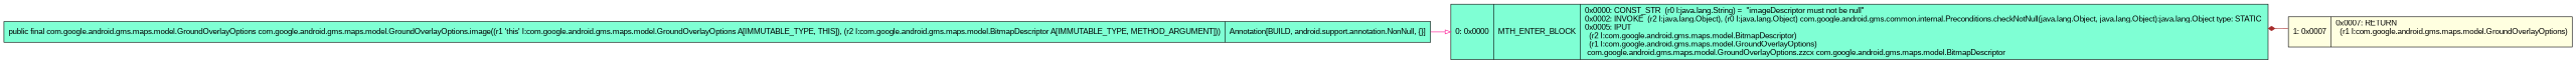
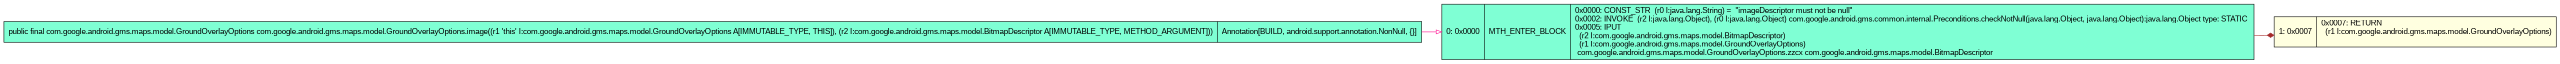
  digraph {
    rankdir=LR
    fontname="Liberation Sans"
    node [shape=record style=filled fillcolor=aquamarine fontname="Liberation Sans"]
    edge [fontname="Liberation Sans"]
    n1 [label="{0\:\ 0x0000|MTH_ENTER_BLOCK\l|0x0000: CONST_STR  (r0 I:java.lang.String) =  \"imageDescriptor must not be null\" \l0x0002: INVOKE  (r2 I:java.lang.Object), (r0 I:java.lang.Object) com.google.android.gms.common.internal.Preconditions.checkNotNull(java.lang.Object, java.lang.Object):java.lang.Object type: STATIC \l0x0005: IPUT  \l  (r2 I:com.google.android.gms.maps.model.BitmapDescriptor)\l  (r1 I:com.google.android.gms.maps.model.GroundOverlayOptions)\l com.google.android.gms.maps.model.GroundOverlayOptions.zzcx com.google.android.gms.maps.model.BitmapDescriptor \l}"]
    n2 [label="{1\:\ 0x0007|0x0007: RETURN  \l  (r1 I:com.google.android.gms.maps.model.GroundOverlayOptions)\l \l}" fillcolor=lightyellow]
    n3 [label="{public final com.google.android.gms.maps.model.GroundOverlayOptions com.google.android.gms.maps.model.GroundOverlayOptions.image((r1 'this' I:com.google.android.gms.maps.model.GroundOverlayOptions A[IMMUTABLE_TYPE, THIS]), (r2 I:com.google.android.gms.maps.model.BitmapDescriptor A[IMMUTABLE_TYPE, METHOD_ARGUMENT]))  | Annotation[BUILD, android.support.annotation.NonNull, \{\}]\l}"]
-   n2 -> n1 [color=brown arrowhead=diamond]
+   n1 -> n2 [color=brown arrowhead=diamond]
    n3 -> n1 [color=deeppink arrowhead=onormal]
  }
